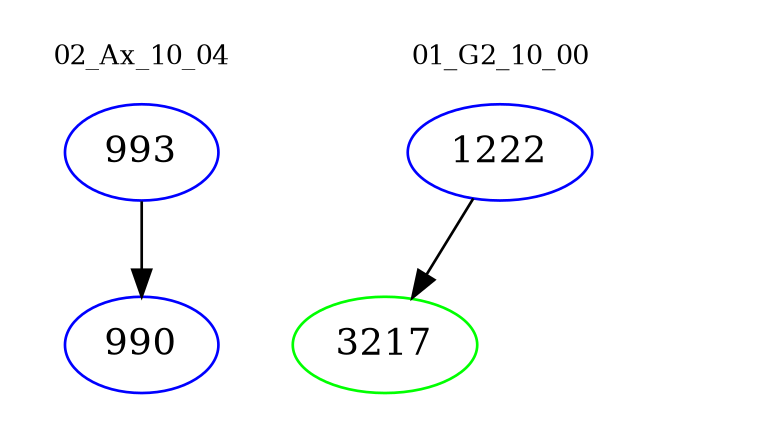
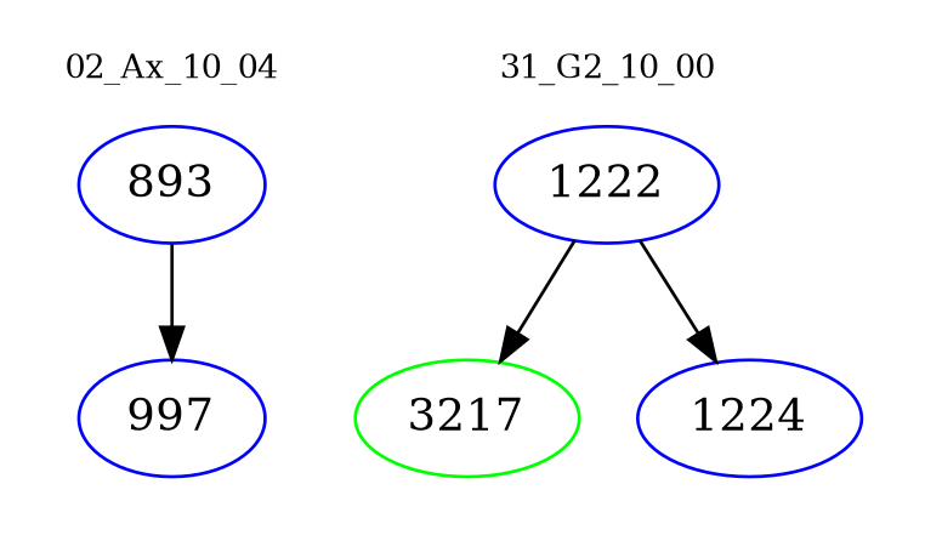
  digraph {
    node [color=blue]
    edge [color=black]
-   n1 [label=993]
-   n2 [label=990]
+   n1 [label=893]
+   n2 [label=997]
    n3 [label=1222]
    n4 [color=green label=3217]
+   n5 [label=1224]
    subgraph cluster_1 {
      color=white
      fontsize=10
      label="02_Ax_10_04"
      n1
      n2
    }
    subgraph cluster_2 {
      color=white
      fontsize=10
-     label="01_G2_10_00"
+     label="31_G2_10_00"
      n3
      n4
+     n5
    }
    n1 -> n2
    n3 -> n4
+   n3 -> n5
  }
